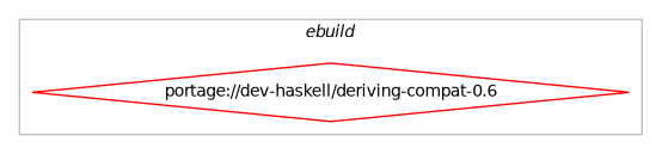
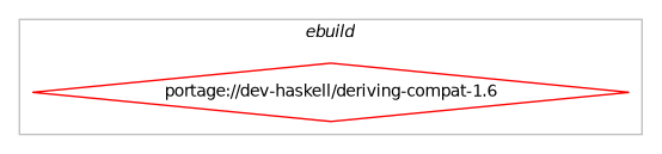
  digraph {
    compound=true
    concentrate=true
    fontname=Helvetica
    fontsize=10
    newrank=true
    rankdir=LR
    ranksep=1.5
-   n1 [color=red fontname=Helvetica fontsize=10 label="portage://dev-haskell/deriving-compat-0.6" width=4 shape=diamond]
+   n1 [color=red fontname=Helvetica fontsize=10 label="portage://dev-haskell/deriving-compat-1.6" width=4 shape=diamond]
    subgraph cluster_1 {
      color=gray
      label=<<i>ebuild</i>>
      n1
    }
    subgraph cluster_2 {
      color=gray
      label=<<i>dependencies</i>>
      subgraph cluster_3 {
        color=gray
        fillcolor="#eeeeee"
        label=<<i>compile</i>>
        style=filled
      }
      subgraph cluster_4 {
        color=gray
        fillcolor="#eeeeee"
        label=<<i>compile and run</i>>
        style=filled
      }
      subgraph cluster_5 {
        color=gray
        fillcolor="#eeeeee"
        label=<<i>run</i>>
        style=filled
      }
    }
    subgraph cluster_6 {
      color=gray
      label=<<i>candidates</i>>
      rank=same
    }
  }
